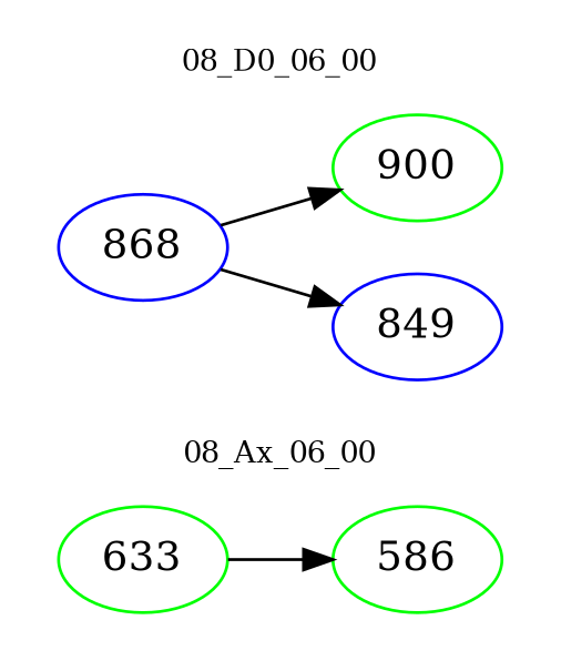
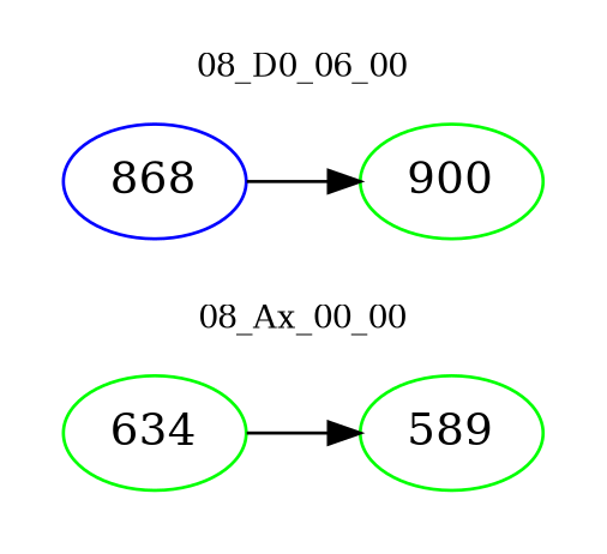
  digraph {
    rankdir=LR
    node [color=green]
    edge [color=black]
-   n1 [label=633]
-   n2 [label=586]
+   n1 [label=634]
+   n2 [label=589]
    n3 [color=blue label=868]
-   n4 [color=blue label=849]
    n5 [label=900]
    subgraph cluster_1 {
      color=white
      fontsize=10
-     label="08_Ax_06_00"
+     label="08_Ax_00_00"
      n1
      n2
    }
    subgraph cluster_2 {
      color=white
      fontsize=10
      label="08_D0_06_00"
      n3
-     n4
      n5
    }
    n1 -> n2
-   n3 -> n4
    n3 -> n5
  }
